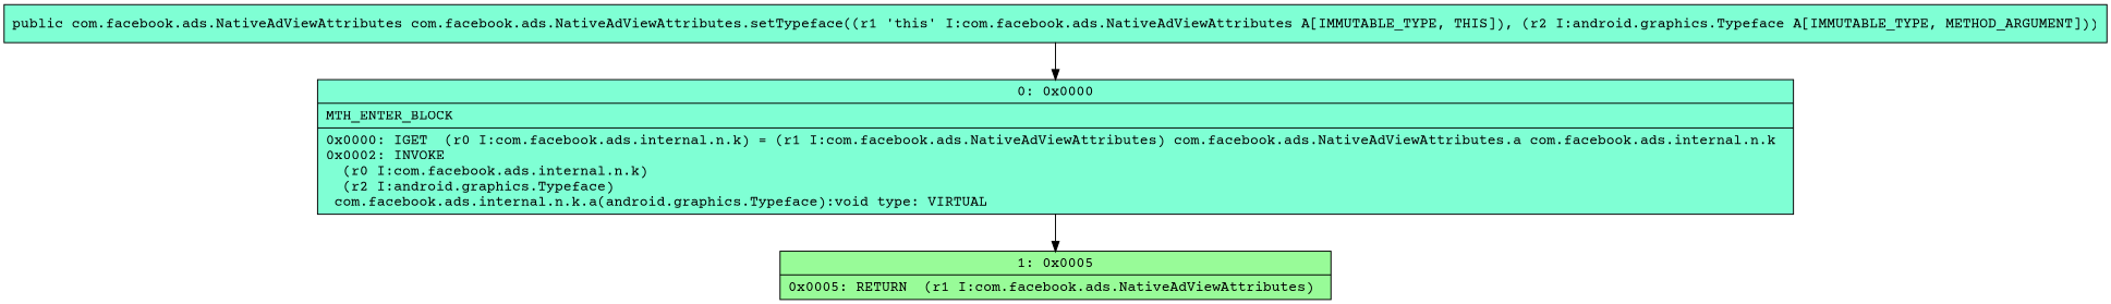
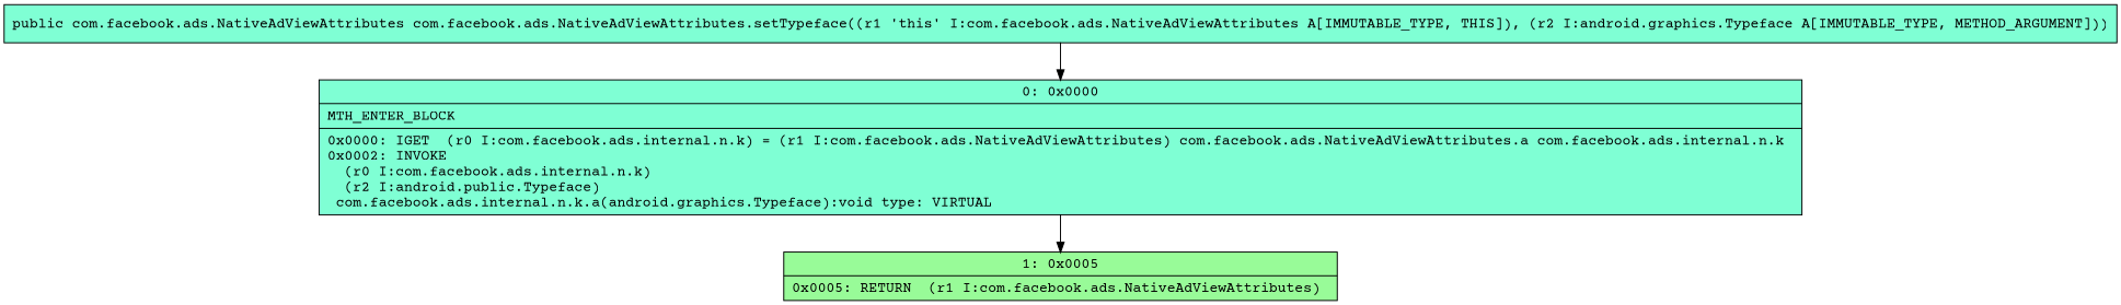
  digraph {
    fontname="Courier Prime"
    node [shape=record style=filled fillcolor=aquamarine fontname="Courier Prime"]
    edge [fontname="Courier Prime"]
-   n1 [label="{0\:\ 0x0000|MTH_ENTER_BLOCK\l|0x0000: IGET  (r0 I:com.facebook.ads.internal.n.k) = (r1 I:com.facebook.ads.NativeAdViewAttributes) com.facebook.ads.NativeAdViewAttributes.a com.facebook.ads.internal.n.k \l0x0002: INVOKE  \l  (r0 I:com.facebook.ads.internal.n.k)\l  (r2 I:android.graphics.Typeface)\l com.facebook.ads.internal.n.k.a(android.graphics.Typeface):void type: VIRTUAL \l}"]
+   n1 [label="{0\:\ 0x0000|MTH_ENTER_BLOCK\l|0x0000: IGET  (r0 I:com.facebook.ads.internal.n.k) = (r1 I:com.facebook.ads.NativeAdViewAttributes) com.facebook.ads.NativeAdViewAttributes.a com.facebook.ads.internal.n.k \l0x0002: INVOKE  \l  (r0 I:com.facebook.ads.internal.n.k)\l  (r2 I:android.public.Typeface)\l com.facebook.ads.internal.n.k.a(android.graphics.Typeface):void type: VIRTUAL \l}"]
    n2 [label="{1\:\ 0x0005|0x0005: RETURN  (r1 I:com.facebook.ads.NativeAdViewAttributes) \l}" fillcolor=palegreen]
    n3 [label="{public com.facebook.ads.NativeAdViewAttributes com.facebook.ads.NativeAdViewAttributes.setTypeface((r1 'this' I:com.facebook.ads.NativeAdViewAttributes A[IMMUTABLE_TYPE, THIS]), (r2 I:android.graphics.Typeface A[IMMUTABLE_TYPE, METHOD_ARGUMENT])) }"]
    n1 -> n2
    n3 -> n1
  }
